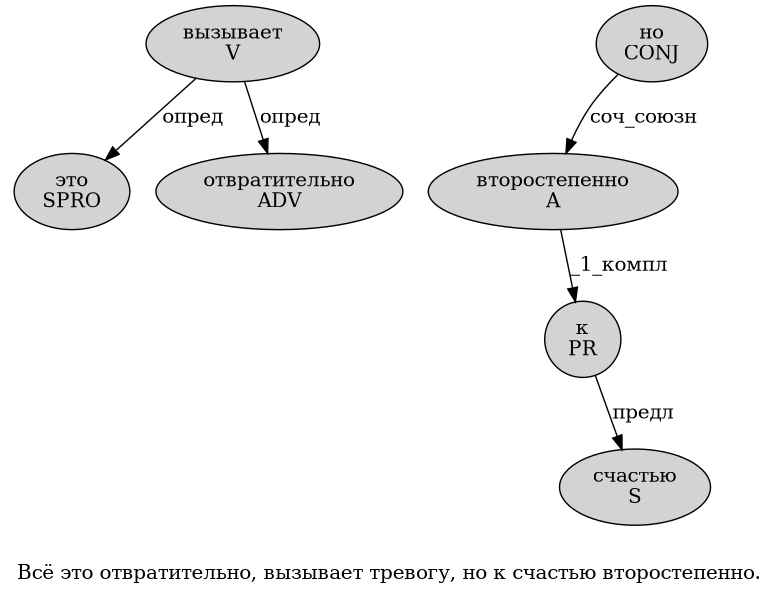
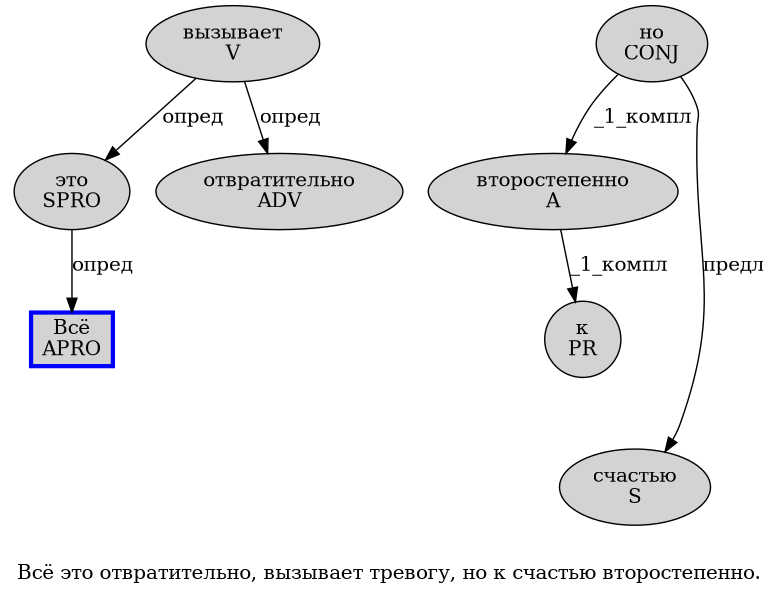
  digraph {
    label="Всё это отвратительно, вызывает тревогу, но к счастью второстепенно."
    node [fillcolor=lightgray penwidth=1 shape=ellipse style=filled]
+   n1 [color=blue label="Всё\nAPRO" penwidth=3 shape=box]
    n2 [label="это\nSPRO"]
    n3 [label="отвратительно\nADV"]
    n4 [label="вызывает\nV"]
    n5 [label="но\nCONJ"]
    n6 [label="второстепенно\nA"]
    n7 [label="к\nPR"]
    n8 [label="счастью\nS"]
+   n2 -> n1 [label="опред"]
    n4 -> n2 [label="опред"]
    n4 -> n3 [label="опред"]
-   n5 -> n6 [label="соч_союзн"]
+   n5 -> n6 [label="_1_компл"]
    n6 -> n7 [label="_1_компл"]
-   n7 -> n8 [label="предл"]
+   n5 -> n8 [label="предл"]
  }
